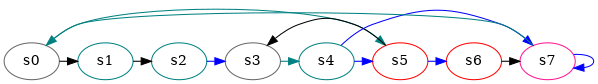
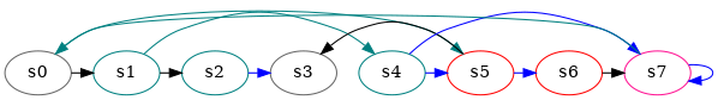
  digraph {
    node [color=teal player=1]
    edge [color=blue constraint="time == 0"]
    s0 [color=gray40]
    s1
    s5 [color=red]
    s2
    s3 [color=gray40]
    s6 [color=red player=0]
    s4 [player=0]
    s7 [color=deeppink player=0]
    s0 -> s1 [color=black constraint="time == 4 || time == 5 || time == 6 || time == 8 || time == 17 || time == 23"]
    s0 -> s5 [color=teal]
    s1 -> s2 [color=black constraint="time == 10 || time == 13 || time == 16 || time == 20 || time == 23"]
    s5 -> s3 [color=black]
    s5 -> s6 [constraint="time == 3 || time == 4 || time == 15 || time == 20 || time == 22 || time == 23"]
    s2 -> s3 [constraint="time % 3 == 0"]
-   s3 -> s4 [color=teal constraint="time % 5 == 1 || time % 5 == 4"]
+   s1 -> s4 [color=teal constraint="time % 5 == 1 || time % 5 == 4"]
    s6 -> s7 [color=black constraint="time % 5 == 4"]
    s4 -> s5 [constraint="time % 2 == 0 || time % 2 == 1"]
    s4 -> s7 [constraint="time == 2 || time == 4 || time == 8"]
    s7 -> s0 [color=teal constraint="time % 2 == 0 && !(time % 3 == 0)"]
    s7 -> s7 [constraint="time % 3 == 0"]
  }
